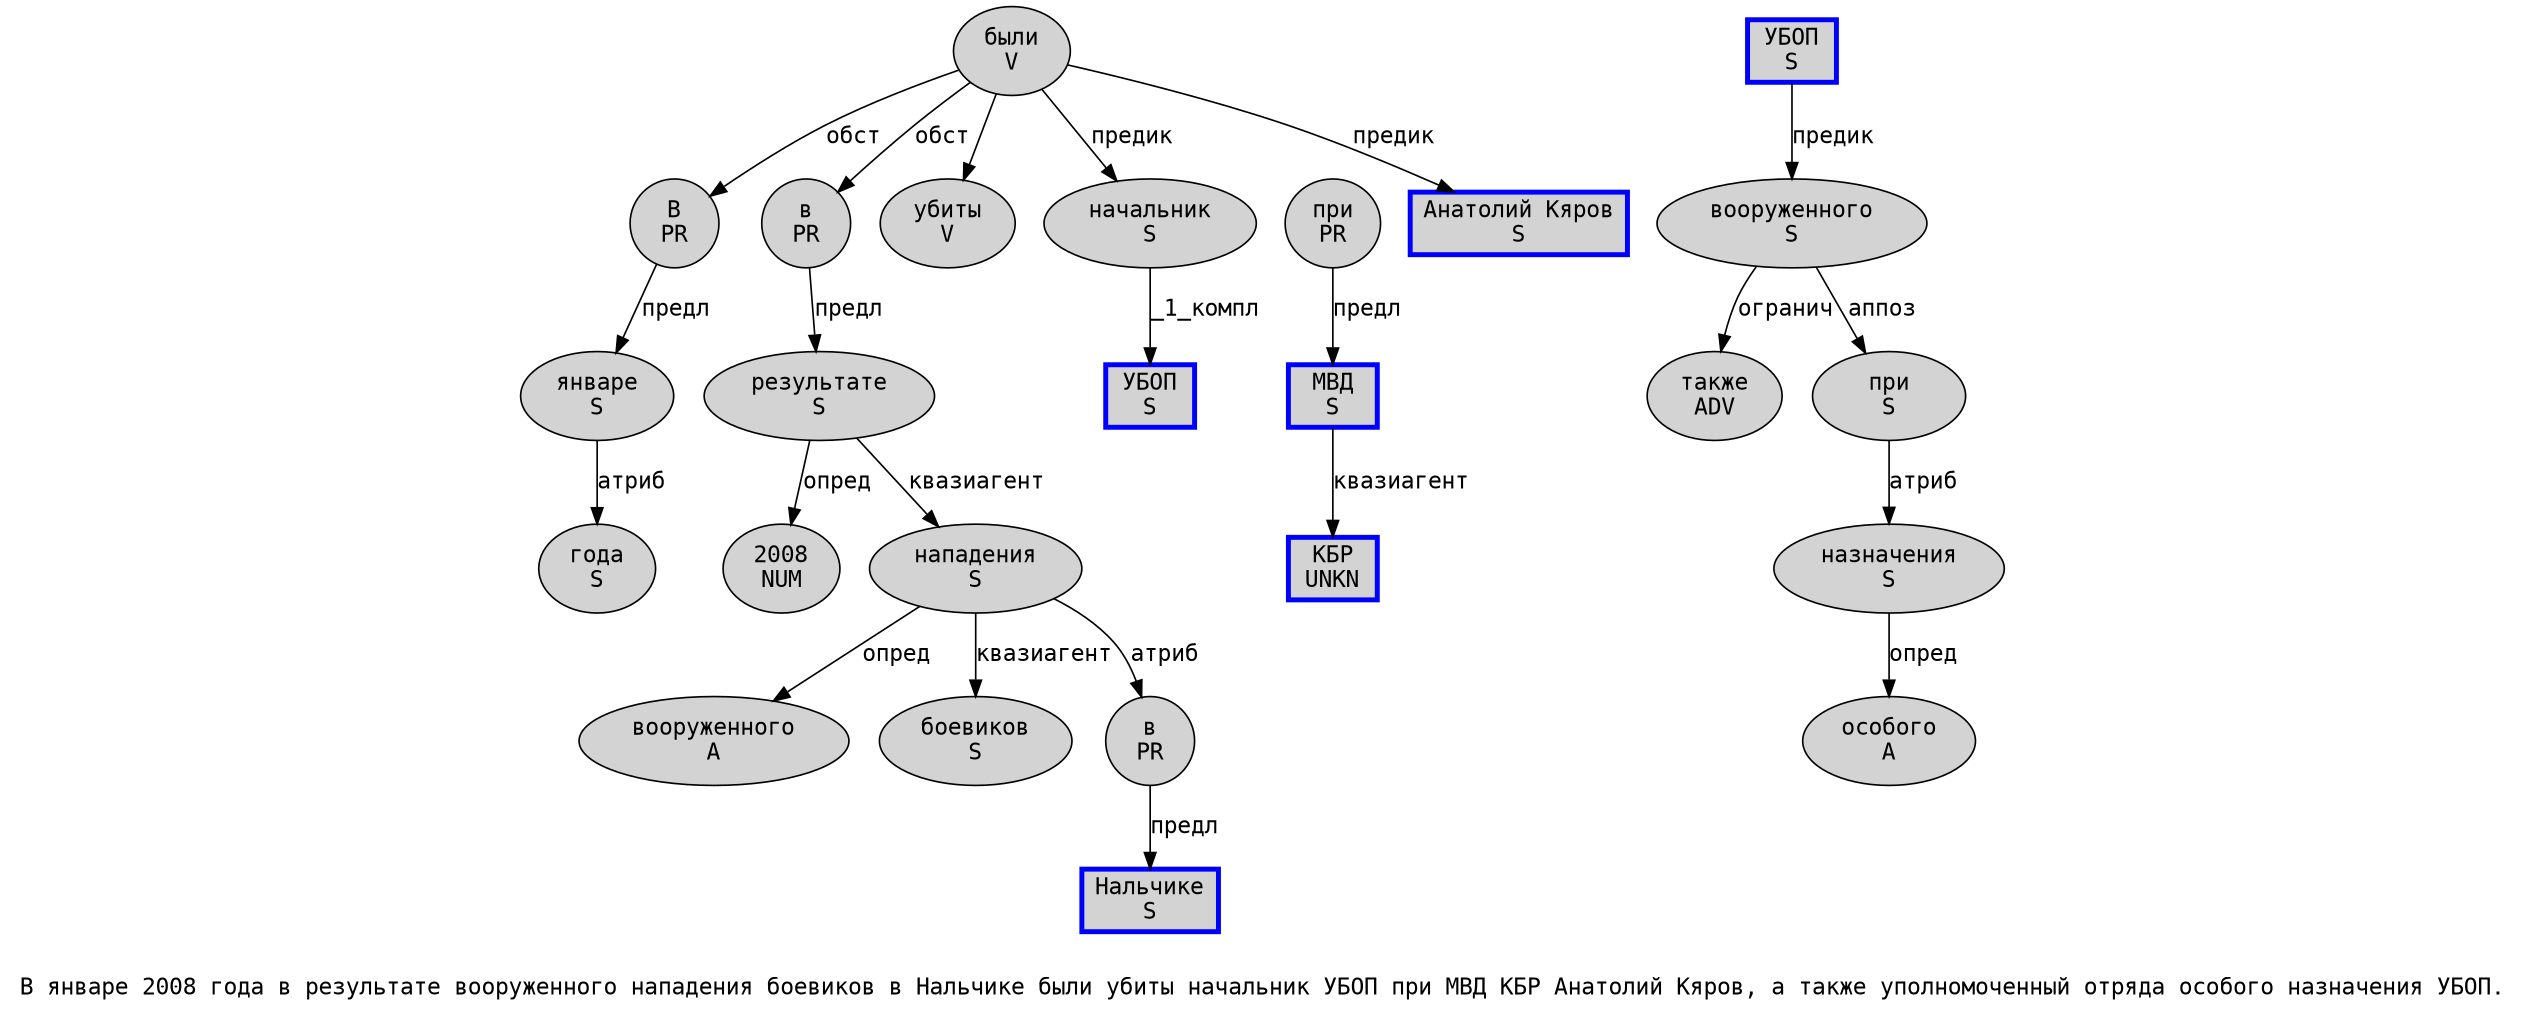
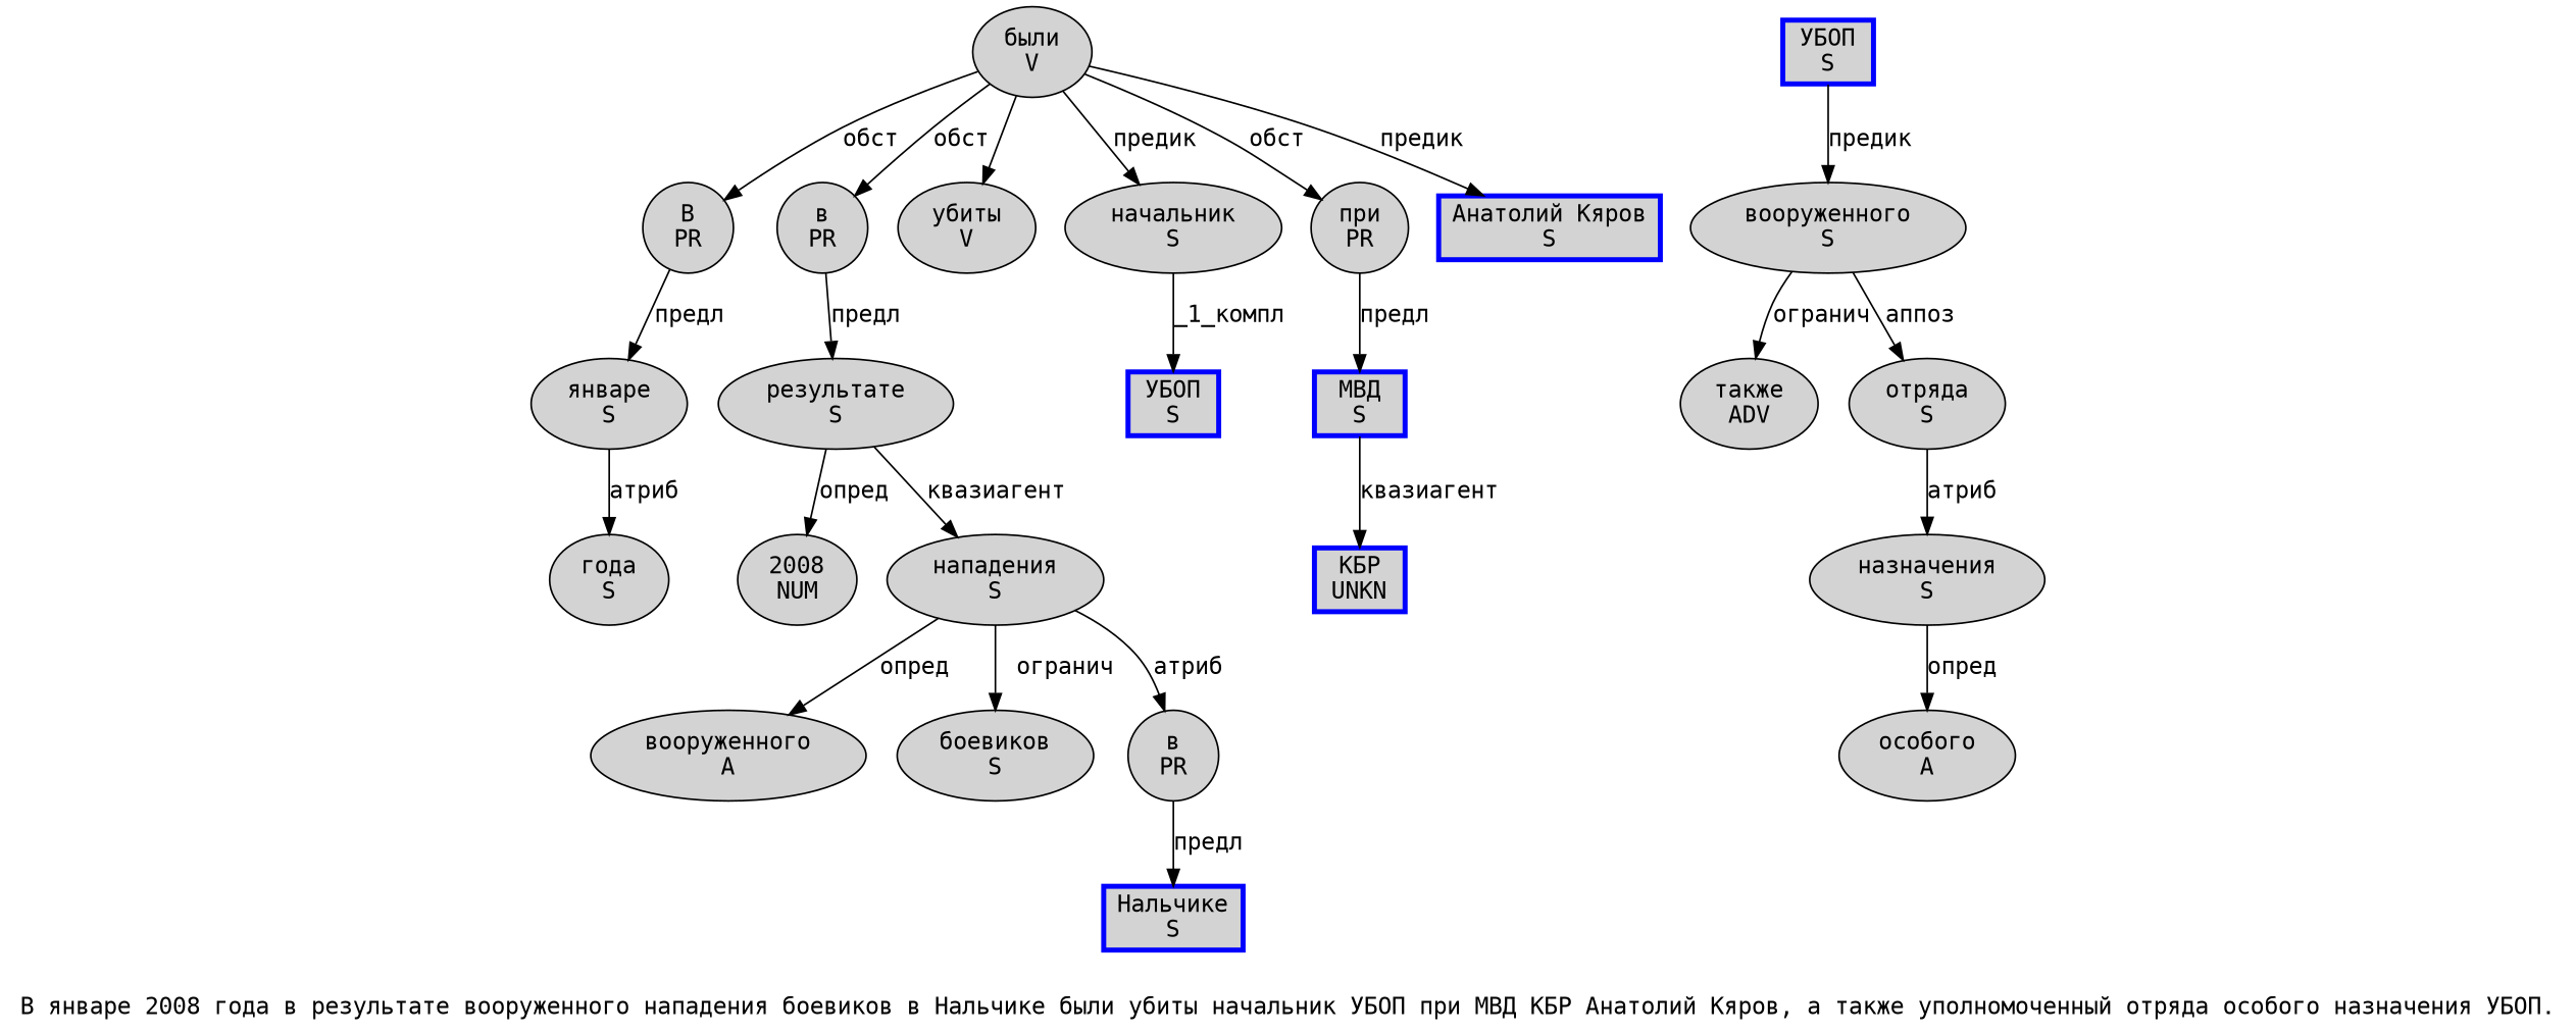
  digraph {
    fontname="DejaVu Sans Mono"
    label="В январе 2008 года в результате вооруженного нападения боевиков в Нальчике были убиты начальник УБОП при МВД КБР Анатолий Кяров, а также уполномоченный отряда особого назначения УБОП."
    node [fillcolor=lightgray fontname="DejaVu Sans Mono" penwidth=1 shape=ellipse style=filled]
    edge [fontname="DejaVu Sans Mono"]
    n1 [label="В\nPR"]
    n2 [label="январе\nS"]
    n3 [label="года\nS"]
    n4 [label="2008\nNUM"]
    n5 [label="в\nPR"]
    n6 [label="результате\nS"]
    n7 [label="нападения\nS"]
    n8 [label="вооруженного\nA"]
    n9 [label="боевиков\nS"]
    n10 [label="в\nPR"]
    n11 [color=blue label="Нальчике\nS" penwidth=3 shape=box]
    n12 [label="были\nV"]
    n13 [label="убиты\nV"]
    n14 [label="начальник\nS"]
    n15 [label="при\nPR"]
    n16 [color=blue label="Анатолий Кяров\nS" penwidth=3 shape=box]
    n17 [color=blue label="УБОП\nS" penwidth=3 shape=box]
    n18 [color=blue label="МВД\nS" penwidth=3 shape=box]
    n19 [color=blue label="КБР\nUNKN" penwidth=3 shape=box]
    n20 [color=blue label="УБОП\nS" penwidth=3 shape=box]
    n21 [label="вооруженного\nS"]
    n22 [label="также\nADV"]
-   n23 [label="при\nS"]
+   n23 [label="отряда\nS"]
    n24 [label="назначения\nS"]
    n25 [label="особого\nA"]
    n1 -> n2 [label="предл"]
    n2 -> n3 [label="атриб"]
    n5 -> n6 [label="предл"]
    n6 -> n4 [label="опред"]
    n6 -> n7 [label="квазиагент"]
    n7 -> n8 [label="опред"]
-   n7 -> n9 [label="квазиагент"]
+   n7 -> n9 [label="огранич"]
    n7 -> n10 [label="атриб"]
    n10 -> n11 [label="предл"]
    n12 -> n1 [label="обст"]
    n12 -> n5 [label="обст"]
    n12 -> n13
    n12 -> n14 [label="предик"]
+   n12 -> n15 [label="обст"]
    n12 -> n16 [label="предик"]
    n14 -> n17 [label="_1_компл"]
    n15 -> n18 [label="предл"]
    n18 -> n19 [label="квазиагент"]
    n20 -> n21 [label="предик"]
    n21 -> n22 [label="огранич"]
    n21 -> n23 [label="аппоз"]
    n23 -> n24 [label="атриб"]
    n24 -> n25 [label="опред"]
  }
